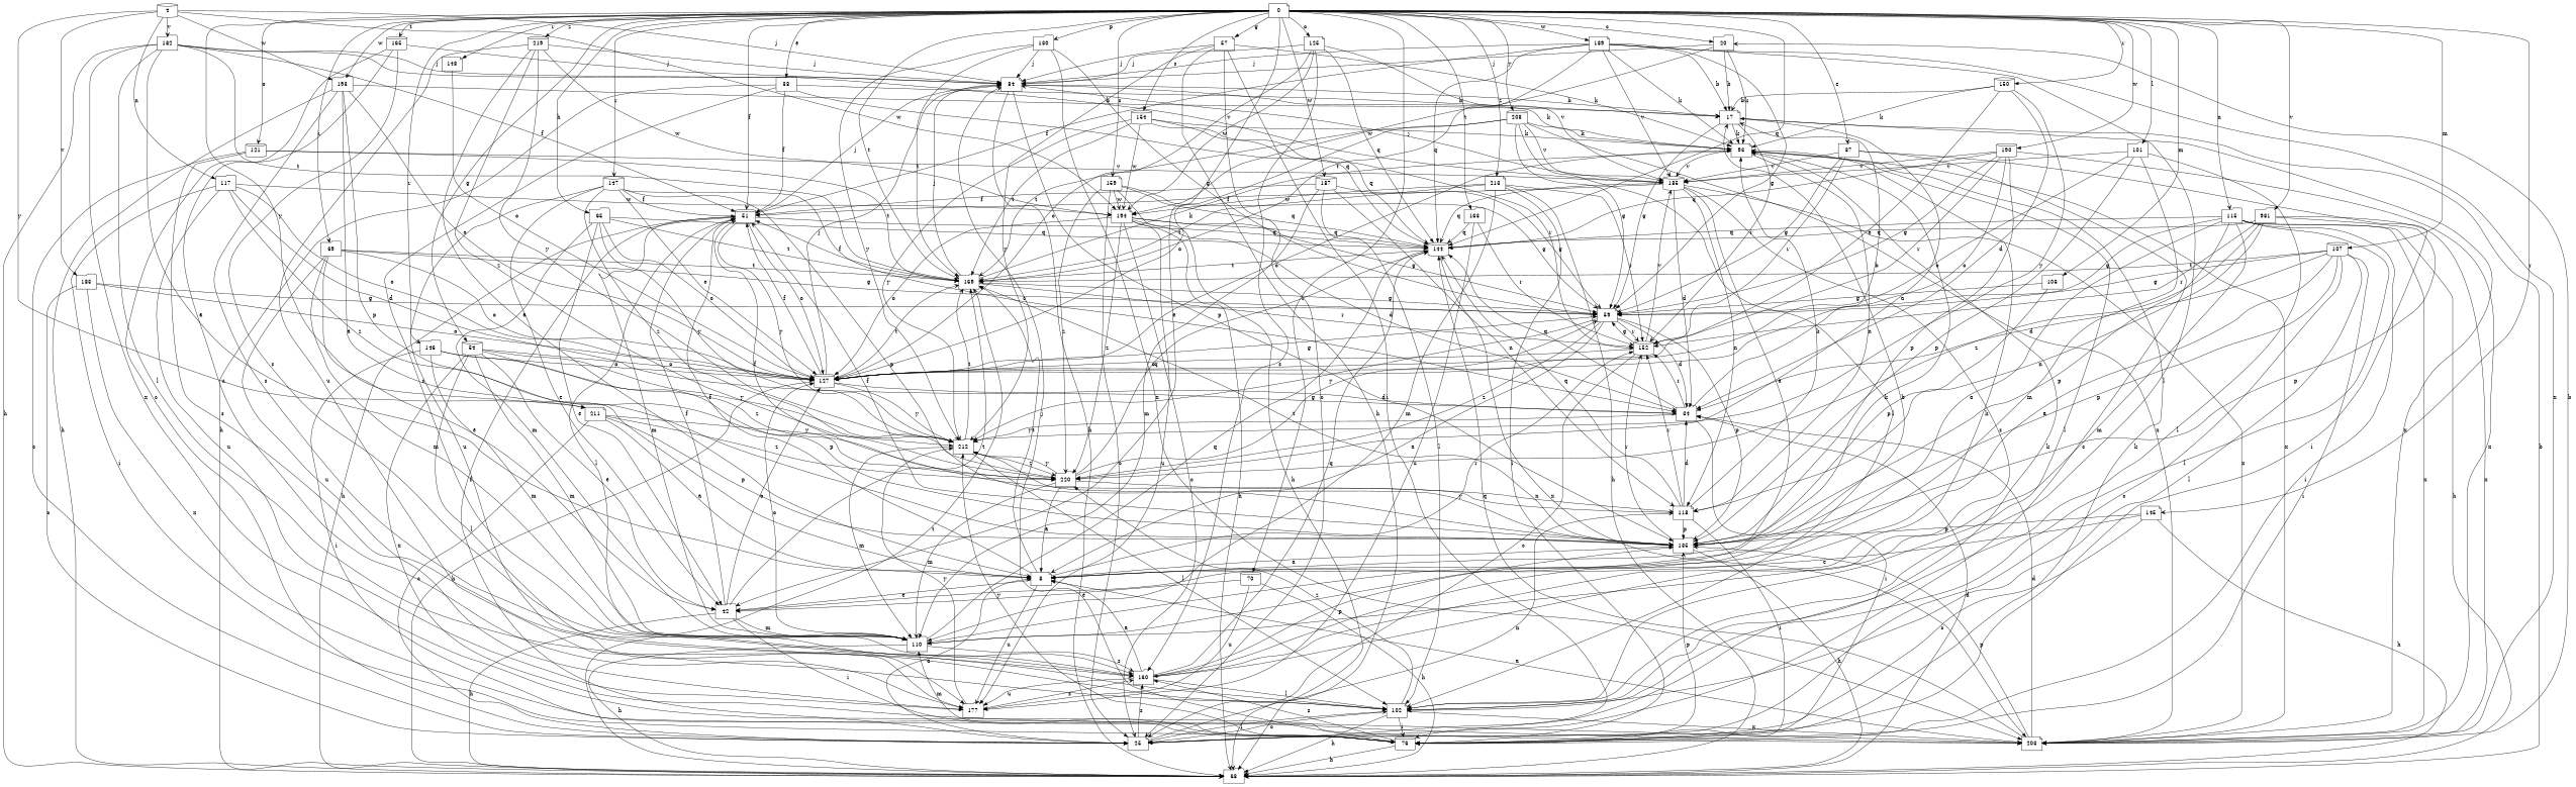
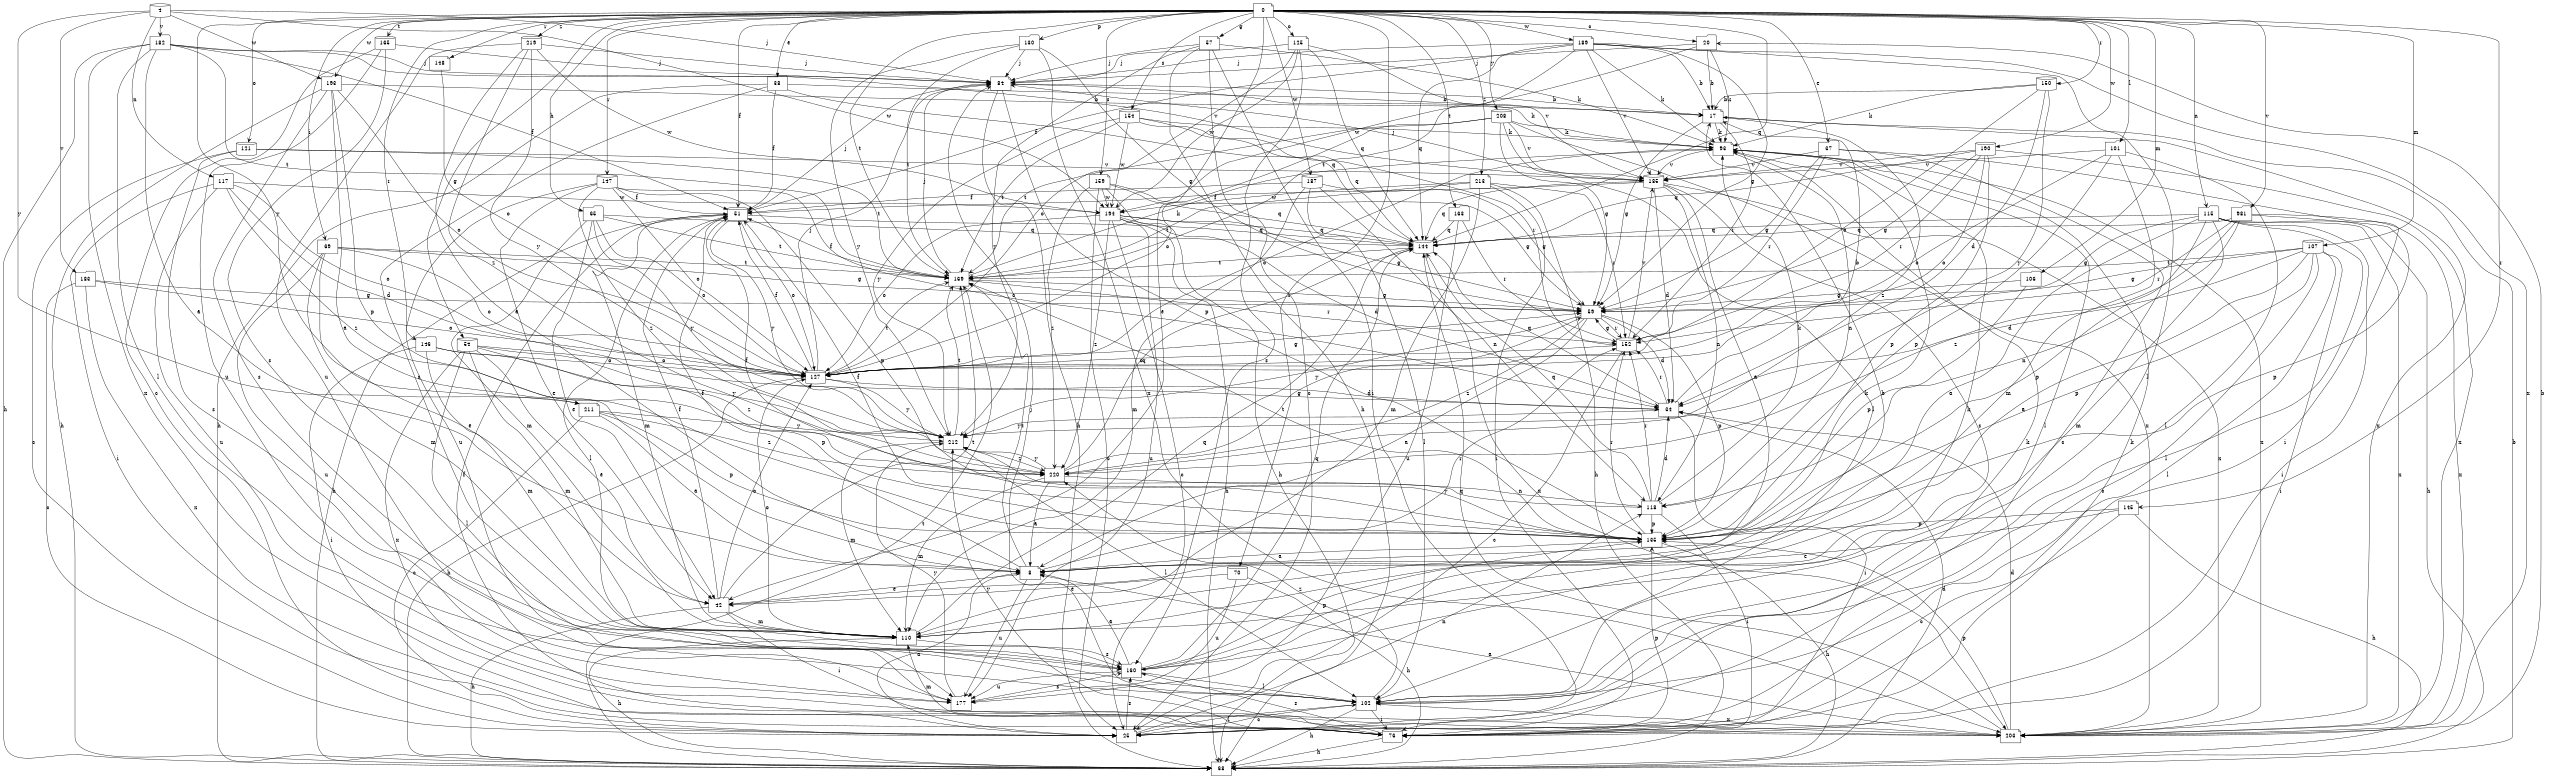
  strict digraph {
    node [shape=folder]
    edge [arrowhead=vee]
    0 [shape=note]
    20
    37
    38
    42
    51 [shape=cylinder]
    54 [shape=cylinder]
    57 [shape=note]
    65
    69
    70 [shape=cylinder]
    101
    106
    107 [shape=cylinder]
    115
    121 [shape=cylinder]
    125 [shape=note]
    130
    144 [shape=cylinder]
    145 [shape=note]
    146
    147 [shape=cylinder]
    148 [shape=note]
    150 [shape=cylinder]
    154 [shape=cylinder]
    159 [shape=note]
    163
    165 [shape=cylinder]
    169
    n30 [label=981]
    187 [shape=cylinder]
    189 [shape=note]
    190 [shape=cylinder]
    193
    208 [shape=cylinder]
    211 [shape=note]
    213 [shape=note]
    219 [shape=cylinder]
    84 [shape=note]
    194 [shape=note]
    17 [shape=note]
    93 [shape=note]
    152 [shape=cylinder]
    59 [shape=note]
    25 [shape=note]
    76 [shape=cylinder]
    185 [shape=cylinder]
    160
    68
    110
    127 [shape=cylinder]
    102 [shape=note]
    212
    203 [shape=note]
    135
    177
    8 [shape=note]
    34
    220
    118 [shape=note]
    4 [shape=cylinder]
    117
    182
    183
    0 -> 20 [arrowhead=normal label=c]
    0 -> 37 [label=e]
    0 -> 38 [arrowhead=normal label=e]
    0 -> 42 [label=e]
    0 -> 51 [label=f]
    0 -> 54 [arrowhead=normal label=g]
    0 -> 57 [arrowhead=normal label=g]
    0 -> 65 [arrowhead=normal label=h]
    0 -> 69 [label=i]
    0 -> 70 [arrowhead=normal label=i]
    0 -> 101 [arrowhead=normal label=l]
    0 -> 106 [arrowhead=normal label=m]
    0 -> 107 [arrowhead=normal label=m]
    0 -> 115 [label=n]
    0 -> 121 [label=o]
    0 -> 125 [arrowhead=normal label=o]
    0 -> 130 [label=p]
    0 -> 144 [arrowhead=normal label=q]
    0 -> 145 [label=r]
    0 -> 146 [label=r]
    0 -> 147 [label=r]
    0 -> 148 [arrowhead=normal label=r]
    0 -> 150 [arrowhead=normal label=r]
    0 -> 154 [arrowhead=normal label=s]
    0 -> 159 [label=s]
    0 -> 163 [arrowhead=normal label=t]
    0 -> 165 [label=t]
    0 -> 169 [label=t]
    0 -> n30 [arrowhead=normal label=v]
    0 -> 187 [label=w]
    0 -> 189 [arrowhead=normal label=w]
    0 -> 190 [arrowhead=normal label=w]
    0 -> 193 [label=w]
    0 -> 208 [arrowhead=normal label=y]
    0 -> 211 [arrowhead=normal label=y]
    0 -> 213 [arrowhead=normal label=z]
    0 -> 219 [arrowhead=normal label=z]
    20 -> 84 [arrowhead=normal label=j]
    20 -> 194 [arrowhead=normal label=w]
    20 -> 17 [arrowhead=normal label=b]
    20 -> 93 [arrowhead=normal label=k]
    37 -> 152 [label=r]
    37 -> 59 [label=g]
    37 -> 25 [arrowhead=normal label=c]
    37 -> 76 [label=i]
    37 -> 185 [label=v]
    38 -> 51 [arrowhead=normal label=f]
    38 -> 144 [label=q]
    38 -> 17 [label=b]
    38 -> 160 [arrowhead=normal label=s]
    38 -> 68 [arrowhead=normal label=h]
    42 -> 51 [arrowhead=normal label=f]
    42 -> 169 [arrowhead=normal label=t]
    42 -> 76 [arrowhead=normal label=i]
    42 -> 68 [label=h]
    42 -> 110 [arrowhead=normal label=m]
    42 -> 127 [arrowhead=normal label=o]
    51 -> 144 [label=q]
    51 -> 84 [arrowhead=normal label=j]
    51 -> 68 [label=h]
    51 -> 110 [arrowhead=normal label=m]
    51 -> 127 [arrowhead=normal label=o]
    51 -> 102 [label=l]
    51 -> 212 [arrowhead=normal label=y]
    54 -> 42 [arrowhead=normal label=e]
    54 -> 110 [label=m]
    54 -> 127 [arrowhead=normal label=o]
    54 -> 102 [arrowhead=normal label=l]
    54 -> 212 [label=y]
    54 -> 203 [label=x]
    54 -> 135 [label=p]
    57 -> 84 [arrowhead=normal label=j]
    57 -> 93 [arrowhead=normal label=k]
    57 -> 25 [label=c]
    57 -> 76 [label=i]
    57 -> 68 [arrowhead=normal label=h]
    57 -> 212 [label=y]
    65 -> 42 [arrowhead=normal label=e]
    65 -> 144 [arrowhead=normal label=q]
    65 -> 169 [label=t]
    65 -> 110 [label=m]
    65 -> 127 [label=o]
    65 -> 212 [arrowhead=normal label=y]
    69 -> 42 [label=e]
    69 -> 169 [arrowhead=normal label=t]
    69 -> 59 [label=g]
    69 -> 110 [label=m]
    69 -> 127 [label=o]
    69 -> 177 [arrowhead=normal label=u]
    70 -> 42 [label=e]
    70 -> 68 [label=h]
    70 -> 177 [label=u]
    101 -> 185 [label=v]
    101 -> 110 [label=m]
    101 -> 127 [arrowhead=normal label=o]
    101 -> 102 [label=l]
    101 -> 135 [arrowhead=normal label=p]
    106 -> 59 [arrowhead=normal label=g]
    106 -> 135 [label=p]
    107 -> 169 [label=t]
    107 -> 59 [label=g]
    107 -> 25 [arrowhead=normal label=c]
    107 -> 76 [label=i]
    107 -> 102 [label=l]
    107 -> 135 [label=p]
    107 -> 8 [arrowhead=normal label=a]
    107 -> 34 [arrowhead=normal label=d]
    115 -> 144 [arrowhead=normal label=q]
    115 -> 59 [arrowhead=normal label=g]
    115 -> 76 [arrowhead=normal label=i]
    115 -> 68 [label=h]
    115 -> 110 [arrowhead=normal label=m]
    115 -> 102 [label=l]
    115 -> 203 [label=x]
    115 -> 135 [label=p]
    115 -> 8 [arrowhead=normal label=a]
    121 -> 169 [label=t]
    121 -> 25 [arrowhead=normal label=c]
    121 -> 185 [arrowhead=normal label=v]
    121 -> 160 [label=s]
    125 -> 144 [arrowhead=normal label=q]
    125 -> 84 [label=j]
    125 -> 194 [label=w]
    125 -> 185 [arrowhead=normal label=v]
    125 -> 160 [arrowhead=normal label=s]
    125 -> 127 [label=o]
    130 -> 169 [arrowhead=normal label=t]
    130 -> 84 [arrowhead=normal label=j]
    130 -> 59 [label=g]
    130 -> 212 [label=y]
    130 -> 203 [arrowhead=normal label=x]
    144 -> 169 [arrowhead=normal label=t]
    144 -> 203 [arrowhead=normal label=x]
    145 -> 42 [label=e]
    145 -> 25 [arrowhead=normal label=c]
    145 -> 68 [label=h]
    145 -> 135 [label=p]
    146 -> 76 [label=i]
    146 -> 110 [arrowhead=normal label=m]
    146 -> 127 [arrowhead=normal label=o]
    146 -> 220 [arrowhead=normal label=z]
    147 -> 42 [arrowhead=normal label=e]
    147 -> 51 [arrowhead=normal label=f]
    147 -> 127 [arrowhead=normal label=o]
    147 -> 135 [label=p]
    147 -> 177 [arrowhead=normal label=u]
    147 -> 34 [arrowhead=normal label=c]
    147 -> 220 [arrowhead=normal label=z]
    148 -> 127 [label=o]
    150 -> 17 [label=b]
    150 -> 93 [arrowhead=normal label=k]
    150 -> 127 [label=o]
    150 -> 212 [label=y]
    150 -> 34 [arrowhead=normal label=d]
    154 -> 144 [label=q]
    154 -> 169 [arrowhead=normal label=t]
    154 -> 194 [label=w]
    154 -> 93 [label=k]
    154 -> 152 [label=r]
    154 -> 212 [label=y]
    159 -> 144 [arrowhead=normal label=q]
    159 -> 194 [label=w]
    159 -> 59 [label=g]
    159 -> 25 [arrowhead=normal label=c]
    159 -> 68 [label=h]
    159 -> 220 [label=z]
    163 -> 144 [label=q]
    163 -> 152 [label=r]
    163 -> 177 [arrowhead=normal label=u]
    165 -> 84 [label=j]
    165 -> 25 [label=c]
    165 -> 160 [label=s]
    165 -> 177 [arrowhead=normal label=u]
    169 -> 51 [arrowhead=normal label=f]
    169 -> 84 [label=j]
    169 -> 93 [arrowhead=normal label=k]
    169 -> 152 [arrowhead=normal label=r]
    169 -> 59 [arrowhead=normal label=g]
    n30 -> 144 [arrowhead=normal label=q]
    n30 -> 152 [arrowhead=normal label=r]
    n30 -> 203 [arrowhead=normal label=x]
    n30 -> 135 [label=p]
    n30 -> 220 [arrowhead=normal label=z]
    n30 -> 118 [label=n]
    187 -> 51 [arrowhead=normal label=f]
    187 -> 59 [label=g]
    187 -> 110 [arrowhead=normal label=m]
    187 -> 102 [arrowhead=normal label=l]
    187 -> 118 [label=n]
    189 -> 51 [label=f]
    189 -> 144 [arrowhead=normal label=q]
    189 -> 169 [label=t]
    189 -> 84 [arrowhead=normal label=j]
    189 -> 17 [arrowhead=normal label=b]
    189 -> 93 [label=k]
    189 -> 59 [arrowhead=normal label=g]
    189 -> 185 [label=v]
    189 -> 102 [arrowhead=normal label=l]
    189 -> 203 [label=x]
    190 -> 144 [arrowhead=normal label=q]
    190 -> 152 [arrowhead=normal label=r]
    190 -> 59 [label=g]
    190 -> 185 [arrowhead=normal label=v]
    190 -> 127 [label=o]
    190 -> 203 [arrowhead=normal label=x]
    190 -> 135 [arrowhead=normal label=p]
    193 -> 17 [label=b]
    193 -> 160 [label=s]
    193 -> 68 [label=h]
    193 -> 127 [label=o]
    193 -> 135 [label=p]
    193 -> 8 [label=a]
    208 -> 169 [label=t]
    208 -> 93 [label=k]
    208 -> 59 [arrowhead=normal label=g]
    208 -> 185 [arrowhead=normal label=v]
    208 -> 127 [label=o]
    208 -> 102 [label=l]
    208 -> 203 [arrowhead=normal label=x]
    211 -> 25 [arrowhead=normal label=c]
    211 -> 212 [arrowhead=normal label=y]
    211 -> 135 [label=p]
    211 -> 8 [arrowhead=normal label=a]
    211 -> 220 [label=z]
    213 -> 169 [label=t]
    213 -> 194 [arrowhead=normal label=w]
    213 -> 152 [arrowhead=normal label=r]
    213 -> 76 [arrowhead=normal label=i]
    213 -> 68 [label=h]
    213 -> 110 [arrowhead=normal label=m]
    219 -> 84 [arrowhead=normal label=j]
    219 -> 194 [label=w]
    219 -> 212 [label=y]
    219 -> 177 [label=u]
    219 -> 8 [label=a]
    219 -> 220 [arrowhead=normal label=z]
    84 -> 17 [label=b]
    84 -> 93 [arrowhead=normal label=k]
    84 -> 68 [arrowhead=normal label=h]
    84 -> 135 [arrowhead=normal label=p]
    194 -> 144 [label=q]
    194 -> 59 [arrowhead=normal label=g]
    194 -> 25 [label=c]
    194 -> 68 [label=h]
    194 -> 127 [arrowhead=normal label=o]
    194 -> 177 [arrowhead=normal label=u]
    194 -> 34 [label=d]
    194 -> 220 [arrowhead=normal label=z]
    17 -> 93 [arrowhead=normal label=k]
    17 -> 152 [label=r]
    17 -> 59 [arrowhead=normal label=g]
    17 -> 203 [arrowhead=normal label=x]
-   17 -> 220 [label=a]
+   17 -> 220 [label=z]
    93 -> 185 [label=v]
    93 -> 127 [label=o]
    93 -> 102 [label=l]
    93 -> 203 [arrowhead=normal label=x]
    93 -> 118 [label=n]
    152 -> 59 [arrowhead=normal label=g]
    152 -> 25 [label=c]
    152 -> 185 [label=v]
    152 -> 127 [label=o]
    59 -> 152 [label=r]
    59 -> 212 [label=y]
    59 -> 135 [label=p]
    59 -> 8 [label=a]
    59 -> 34 [arrowhead=normal label=d]
    59 -> 220 [arrowhead=normal label=z]
    25 -> 51 [label=f]
    25 -> 93 [label=k]
    25 -> 160 [arrowhead=normal label=s]
    25 -> 102 [label=l]
    25 -> 8 [label=a]
    25 -> 118 [label=n]
    76 -> 84 [label=j]
    76 -> 93 [label=k]
    76 -> 160 [arrowhead=normal label=s]
    76 -> 68 [label=h]
    76 -> 110 [arrowhead=normal label=m]
    76 -> 212 [arrowhead=normal label=y]
    76 -> 135 [label=p]
    185 -> 51 [label=f]
    185 -> 144 [label=q]
    185 -> 84 [label=j]
    185 -> 160 [arrowhead=normal label=s]
    185 -> 203 [arrowhead=normal label=x]
    185 -> 8 [label=a]
    185 -> 34 [arrowhead=normal label=d]
    185 -> 118 [arrowhead=normal label=n]
    160 -> 144 [label=q]
    160 -> 17 [label=b]
    160 -> 93 [label=k]
    160 -> 102 [label=l]
    160 -> 135 [arrowhead=normal label=p]
    160 -> 177 [arrowhead=normal label=u]
    160 -> 8 [label=a]
    68 -> 169 [label=t]
    68 -> 17 [arrowhead=normal label=b]
    68 -> 34 [arrowhead=normal label=d]
    110 -> 144 [arrowhead=normal label=q]
    110 -> 93 [arrowhead=normal label=k]
    110 -> 160 [label=s]
    110 -> 68 [label=h]
    110 -> 127 [arrowhead=normal label=o]
    127 -> 51 [arrowhead=normal label=f]
    127 -> 169 [label=t]
    127 -> 84 [label=j]
    127 -> 59 [arrowhead=normal label=g]
    127 -> 68 [label=h]
    127 -> 212 [label=y]
    127 -> 34 [label=d]
    102 -> 25 [arrowhead=normal label=c]
    102 -> 76 [label=i]
    102 -> 68 [arrowhead=normal label=h]
    102 -> 203 [label=x]
    102 -> 220 [arrowhead=normal label=z]
    212 -> 169 [label=t]
    212 -> 110 [arrowhead=normal label=m]
    212 -> 102 [arrowhead=normal label=l]
    212 -> 220 [label=z]
    203 -> 20 [label=b]
    203 -> 144 [arrowhead=normal label=q]
    203 -> 135 [label=p]
    203 -> 8 [arrowhead=normal label=a]
    203 -> 34 [label=d]
    135 -> 51 [label=f]
    135 -> 169 [label=t]
    135 -> 152 [label=r]
    135 -> 68 [label=h]
    135 -> 212 [arrowhead=normal label=y]
    135 -> 8 [arrowhead=normal label=a]
    177 -> 160 [label=s]
    177 -> 212 [arrowhead=normal label=y]
    8 -> 42 [label=e]
    8 -> 51 [arrowhead=normal label=f]
    8 -> 169 [arrowhead=normal label=t]
    8 -> 152 [arrowhead=normal label=r]
    8 -> 177 [label=u]
    34 -> 144 [arrowhead=normal label=q]
    34 -> 17 [label=b]
    34 -> 152 [arrowhead=normal label=r]
    34 -> 76 [arrowhead=normal label=i]
    34 -> 212 [label=y]
    220 -> 144 [label=q]
    220 -> 59 [label=g]
    220 -> 110 [label=m]
    220 -> 212 [arrowhead=normal label=y]
    220 -> 8 [arrowhead=normal label=a]
    220 -> 118 [label=n]
    118 -> 51 [label=f]
    118 -> 144 [label=q]
    118 -> 93 [arrowhead=normal label=k]
    118 -> 152 [arrowhead=normal label=r]
    118 -> 76 [label=i]
    118 -> 135 [arrowhead=normal label=p]
    118 -> 34 [arrowhead=normal label=d]
    4 -> 193 [arrowhead=normal label=w]
    4 -> 211 [label=y]
    4 -> 84 [arrowhead=normal label=j]
    4 -> 194 [arrowhead=normal label=w]
    4 -> 117 [arrowhead=normal label=n]
    4 -> 182 [label=v]
    4 -> 183 [arrowhead=normal label=v]
    117 -> 194 [label=w]
    117 -> 76 [label=i]
    117 -> 127 [label=o]
    117 -> 177 [arrowhead=normal label=u]
    117 -> 34 [label=d]
    117 -> 220 [label=z]
    182 -> 51 [arrowhead=normal label=f]
    182 -> 169 [arrowhead=normal label=t]
    182 -> 84 [label=j]
    182 -> 185 [arrowhead=normal label=v]
    182 -> 68 [label=h]
    182 -> 102 [label=l]
    182 -> 203 [arrowhead=normal label=x]
    182 -> 8 [arrowhead=normal label=a]
    183 -> 59 [arrowhead=normal label=g]
    183 -> 25 [label=c]
    183 -> 127 [label=o]
    183 -> 203 [label=x]
  }
